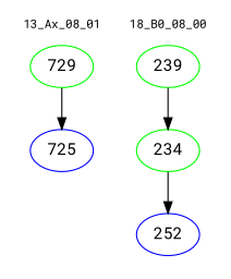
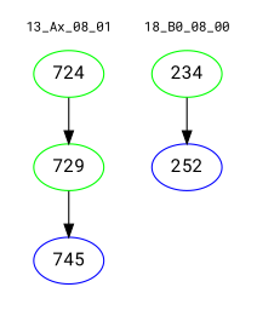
  digraph {
    fontname="Roboto Mono"
    node [color=green fontname="Roboto Mono"]
    edge [color=black fontname="Roboto Mono"]
+   n1 [label=724]
    n2 [label=729]
-   n3 [color=blue label=725]
-   n4 [label=239]
+   n3 [color=blue label=745]
    n5 [label=234]
    n6 [color=blue label=252]
    subgraph cluster_1 {
      color=white
      fontsize=10
      label="13_Ax_08_01"
+     n1
      n2
      n3
    }
    subgraph cluster_2 {
      color=white
      fontsize=10
      label="18_B0_08_00"
-     n4
      n5
      n6
    }
+   n1 -> n2
    n2 -> n3
-   n4 -> n5
    n5 -> n6
  }
